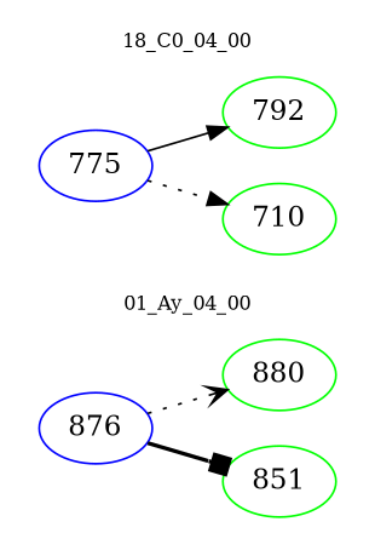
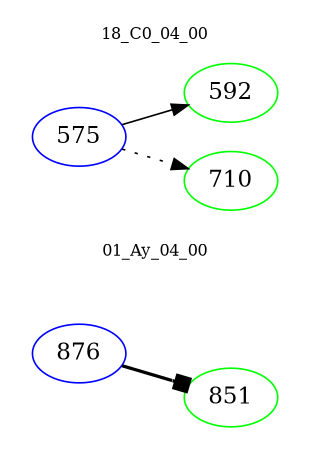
  digraph {
    rankdir=LR
    node [color=green]
    edge [arrowhead=normal color=black style=dotted]
    n1 [color=blue label=876]
    n2 [label=851]
-   n3 [label=880]
-   n4 [color=blue label=775]
+   n4 [color=blue label=575]
    n5 [label=710]
-   n6 [label=792]
+   n6 [label=592]
    subgraph cluster_1 {
      color=white
      fontsize=10
      label="01_Ay_04_00"
      n1
      n2
-     n3
    }
    subgraph cluster_2 {
      color=white
      fontsize=10
      label="18_C0_04_00"
      n4
      n5
      n6
    }
    n1 -> n2 [arrowhead=box style=bold]
-   n1 -> n3 [arrowhead=vee]
    n4 -> n5
    n4 -> n6 [style=solid]
  }
